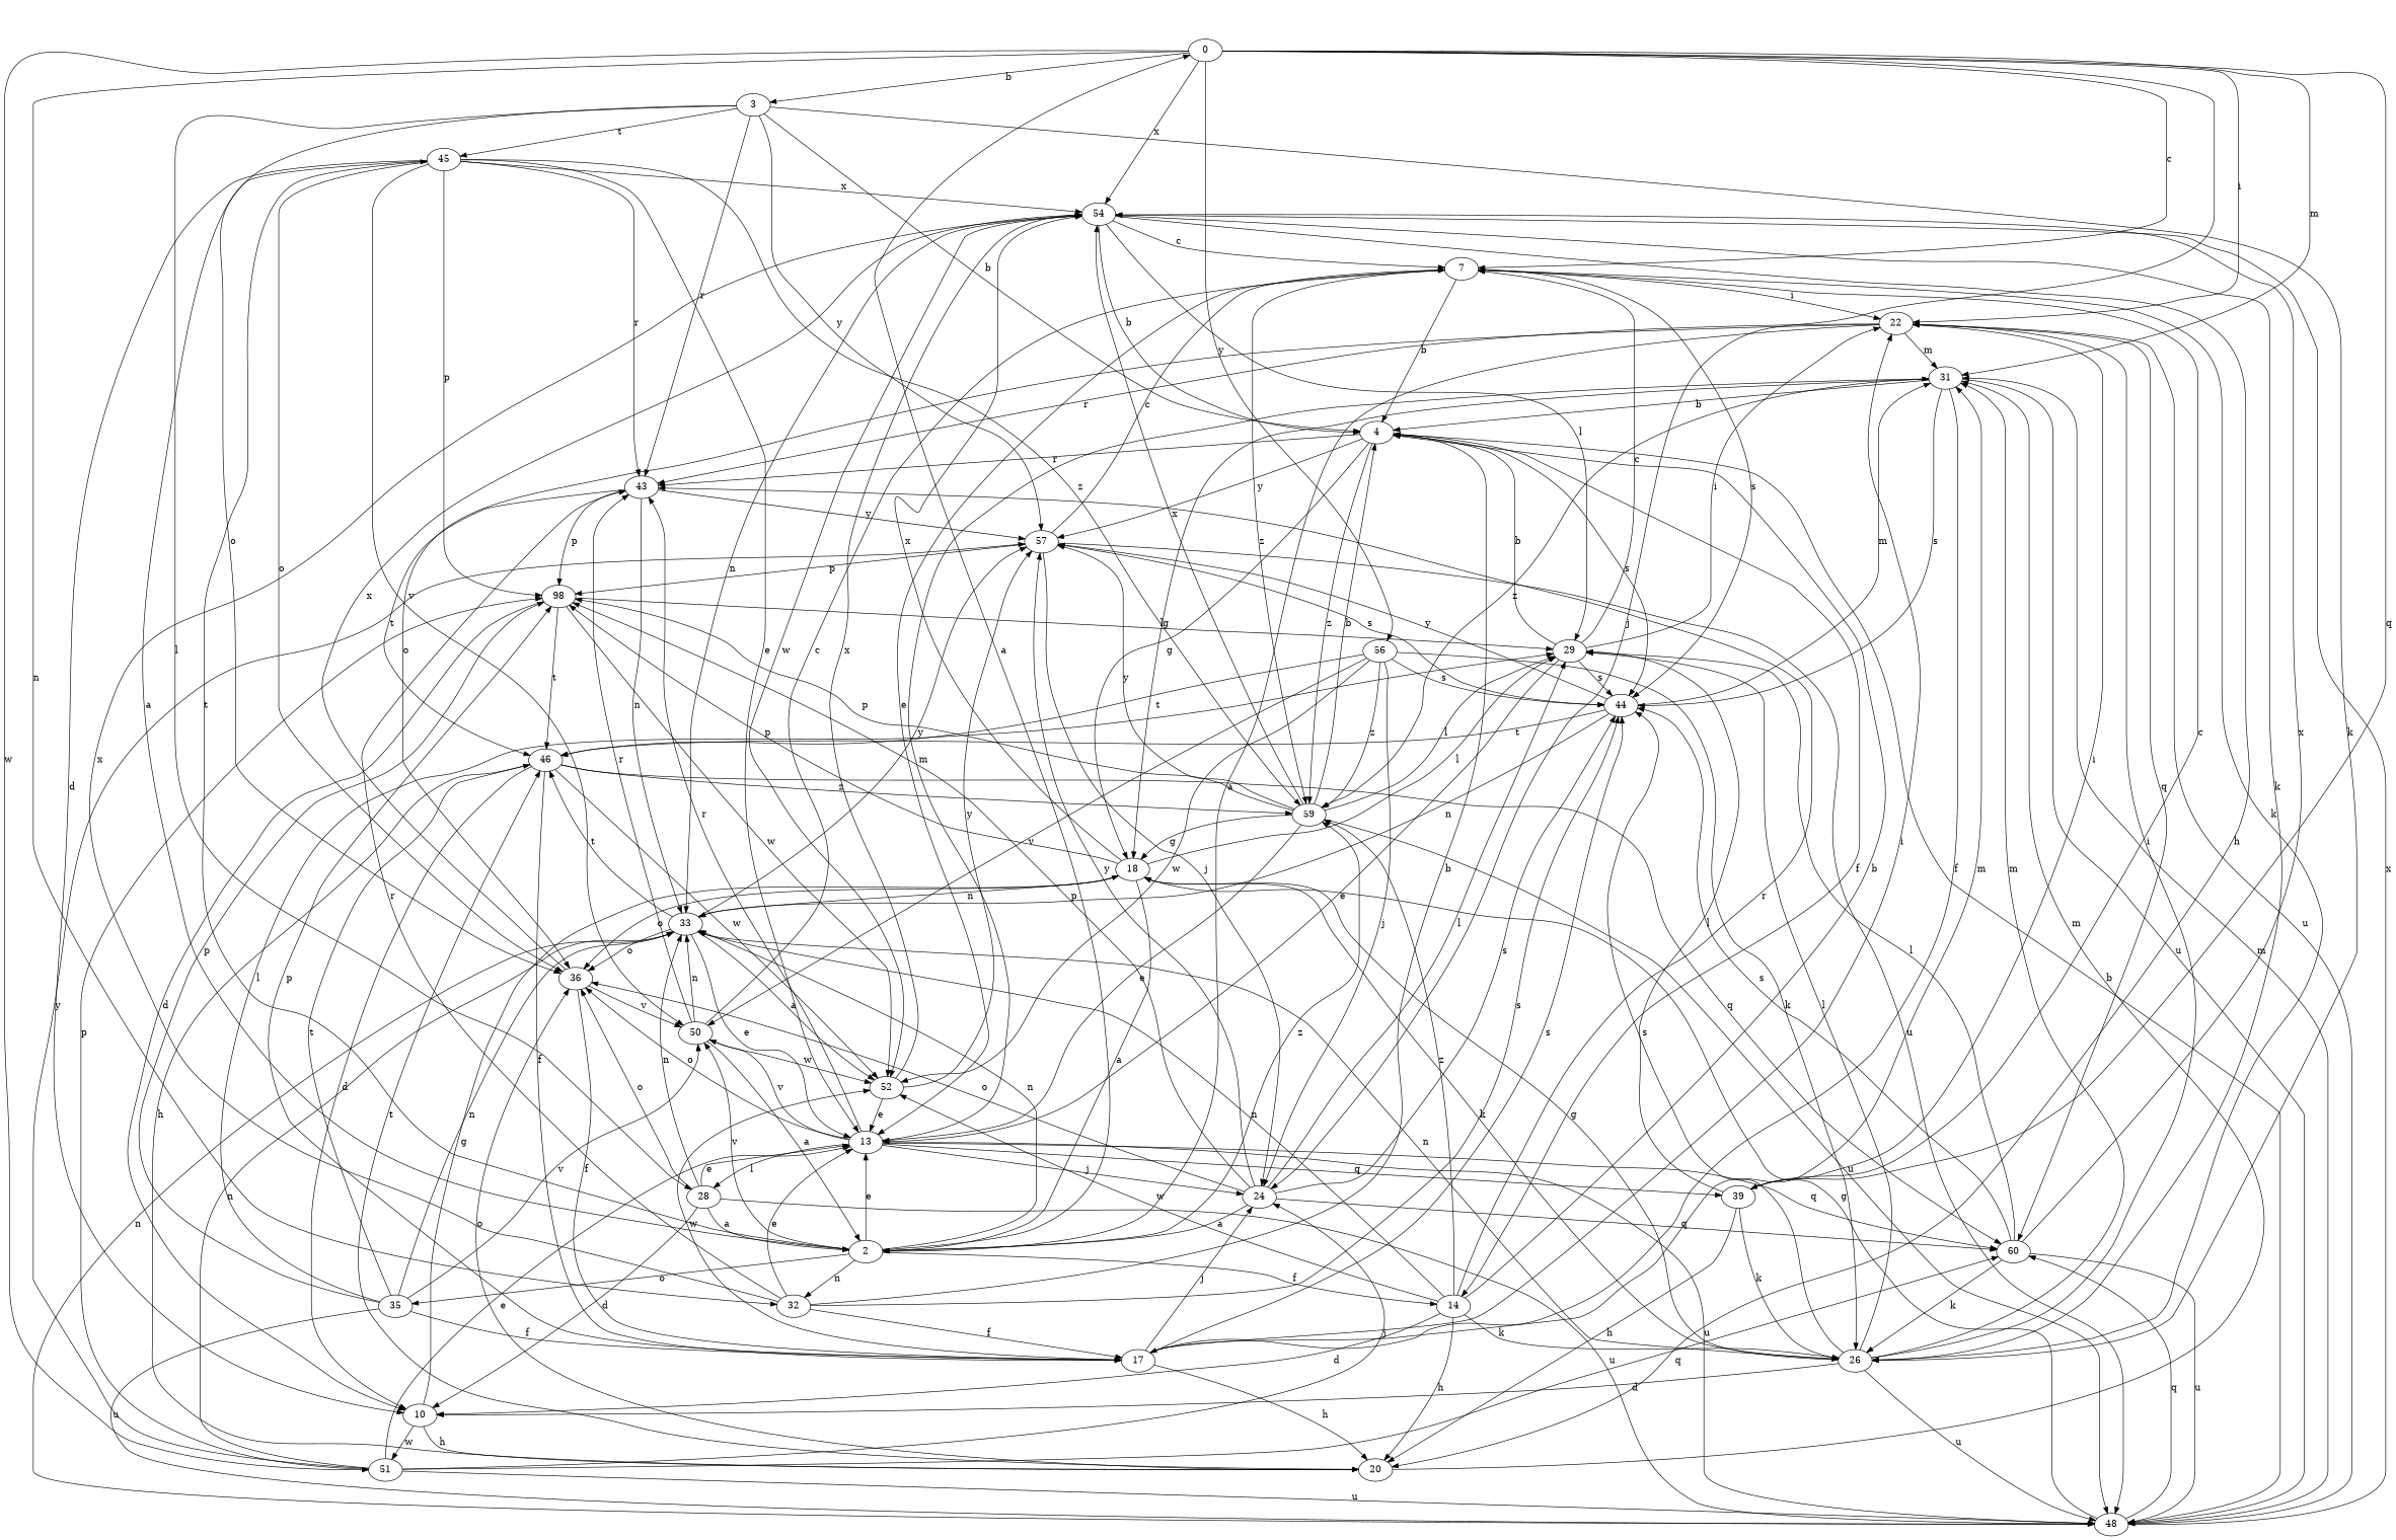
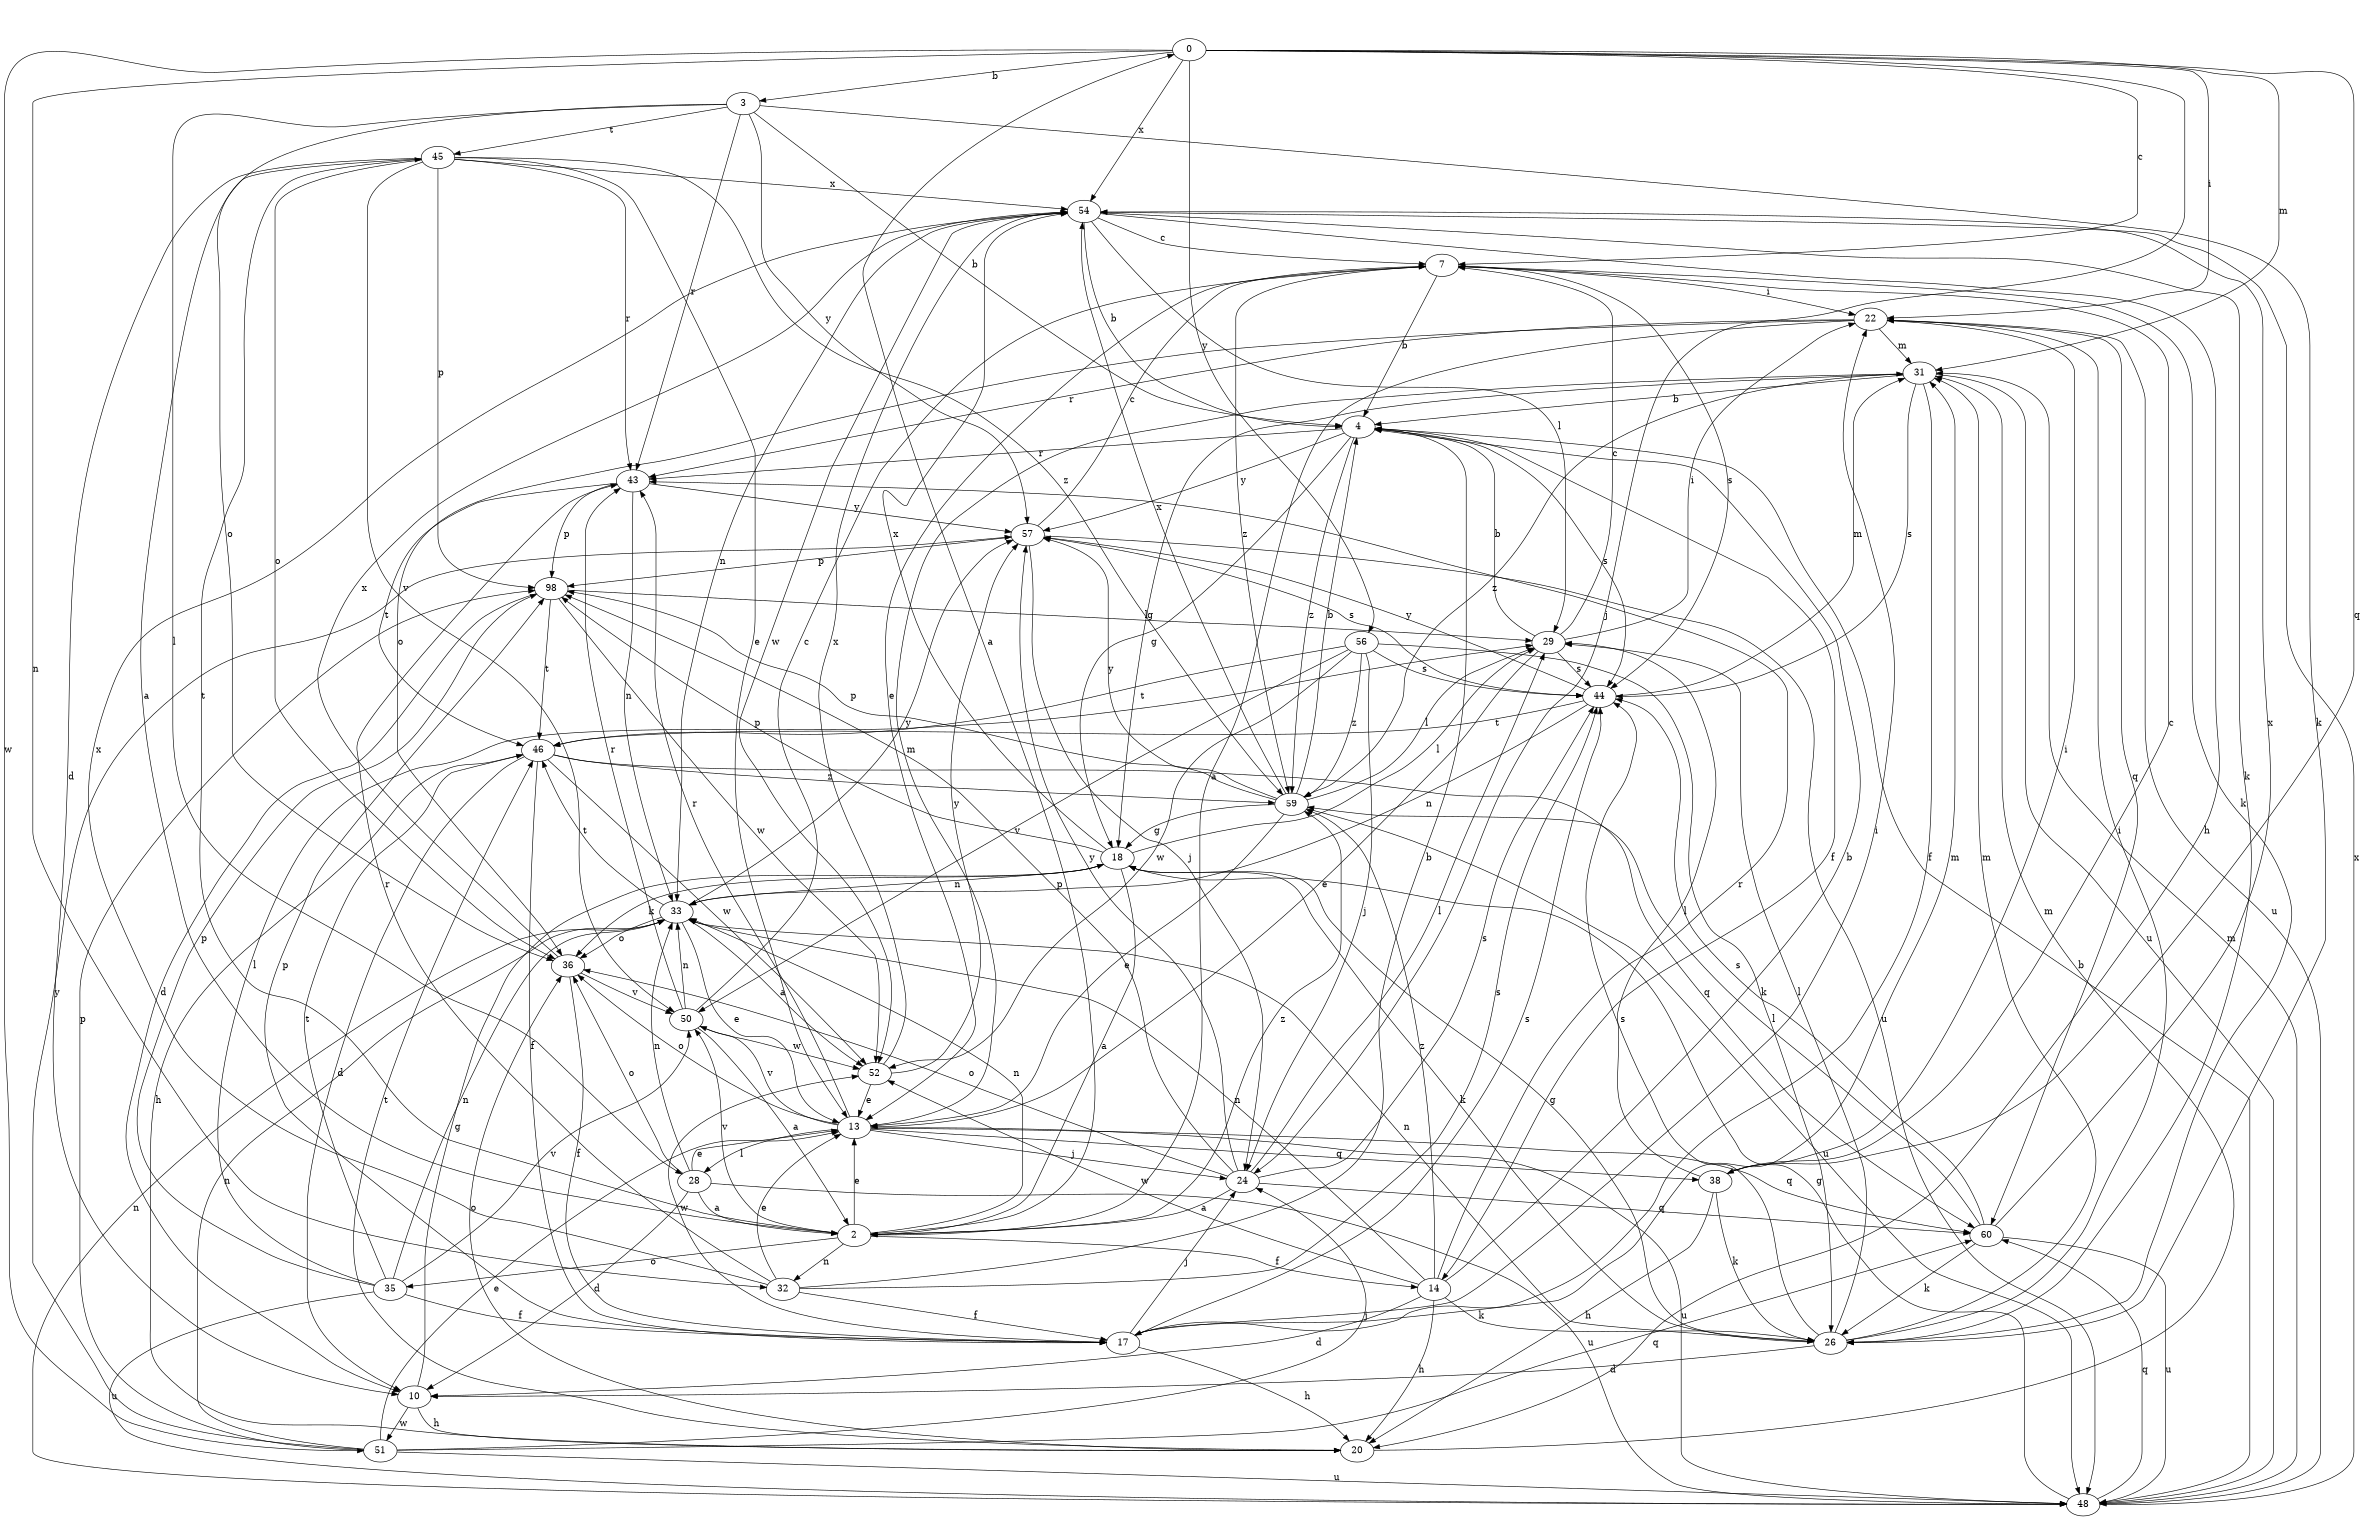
  strict digraph {
    0
    3
    7
    22
    24
    31
    32
-   39
+   39 [label=38]
    51
    54
    56
    45
    4
    26
    28
    36
    43
    57
    13
    59
    44
    2
    n23 [label=60]
    48
    n25 [label=98]
    29
    18
    n28 [label=17]
    20
    33
    52
    50
    46
    14
    35
    10
    0 -> 3 [label=b]
    0 -> 7 [label=c]
    0 -> 22 [label=i]
    0 -> 24 [label=j]
    0 -> 31 [label=m]
    0 -> 32 [label=n]
    0 -> 39 [label=q]
    0 -> 51 [label=w]
    0 -> 54 [label=x]
    0 -> 56 [label=y]
    3 -> 45 [label=t]
    3 -> 4 [label=b]
    3 -> 26 [label=k]
    3 -> 28 [label=l]
    3 -> 36 [label=o]
    3 -> 43 [label=r]
    3 -> 57 [label=y]
    7 -> 22 [label=i]
    7 -> 4 [label=b]
    7 -> 26 [label=k]
    7 -> 13 [label=e]
    7 -> 59 [label=z]
    7 -> 44 [label=s]
    22 -> 31 [label=m]
    22 -> 36 [label=o]
    22 -> 43 [label=r]
    22 -> 2 [label=a]
    22 -> n23 [label=q]
    22 -> 48 [label=u]
    24 -> 36 [label=o]
    24 -> 57 [label=y]
    24 -> 44 [label=s]
    24 -> 2 [label=a]
    24 -> n23 [label=q]
    24 -> n25 [label=p]
    24 -> 29 [label=l]
    31 -> 4 [label=b]
    31 -> 59 [label=z]
    31 -> 44 [label=s]
    31 -> 48 [label=u]
    31 -> 18 [label=g]
    31 -> n28 [label=f]
    32 -> 54 [label=x]
    32 -> 4 [label=b]
    32 -> 43 [label=r]
    32 -> 13 [label=e]
    32 -> 44 [label=s]
    32 -> n28 [label=f]
    39 -> 7 [label=c]
    39 -> 22 [label=i]
    39 -> 26 [label=k]
    39 -> 29 [label=l]
    39 -> 20 [label=h]
    51 -> 24 [label=j]
    51 -> 57 [label=y]
    51 -> 13 [label=e]
    51 -> n23 [label=q]
    51 -> 48 [label=u]
    51 -> n25 [label=p]
    51 -> 33 [label=n]
    54 -> 7 [label=c]
    54 -> 4 [label=b]
    54 -> 26 [label=k]
    54 -> 29 [label=l]
    54 -> 20 [label=h]
    54 -> 33 [label=n]
    54 -> 52 [label=w]
    56 -> 24 [label=j]
    56 -> 26 [label=k]
    56 -> 59 [label=z]
    56 -> 44 [label=s]
    56 -> 52 [label=w]
    56 -> 50 [label=v]
    56 -> 46 [label=t]
    45 -> 54 [label=x]
    45 -> 36 [label=o]
    45 -> 43 [label=r]
    45 -> 13 [label=e]
    45 -> 59 [label=z]
    45 -> 2 [label=a]
    45 -> n25 [label=p]
    45 -> 50 [label=v]
    45 -> 10 [label=d]
    4 -> 43 [label=r]
    4 -> 57 [label=y]
    4 -> 59 [label=z]
    4 -> 44 [label=s]
    4 -> 18 [label=g]
    4 -> 14 [label=f]
    26 -> 22 [label=i]
    26 -> 31 [label=m]
    26 -> 44 [label=s]
-   26 -> 48 [label=u]
    26 -> 29 [label=l]
    26 -> 18 [label=g]
    26 -> 33 [label=n]
    26 -> 10 [label=d]
    28 -> 36 [label=o]
    28 -> 13 [label=e]
    28 -> 2 [label=a]
    28 -> 48 [label=u]
    28 -> 33 [label=n]
    28 -> 10 [label=d]
    36 -> 54 [label=x]
    36 -> n28 [label=f]
    36 -> 50 [label=v]
    43 -> 57 [label=y]
    43 -> n25 [label=p]
    43 -> 33 [label=n]
    43 -> 46 [label=t]
    57 -> 7 [label=c]
    57 -> 24 [label=j]
    57 -> 44 [label=s]
    57 -> 48 [label=u]
    57 -> n25 [label=p]
    13 -> 24 [label=j]
    13 -> 31 [label=m]
    13 -> 39 [label=q]
    13 -> 28 [label=l]
    13 -> 36 [label=o]
    13 -> 43 [label=r]
    13 -> n23 [label=q]
    13 -> 48 [label=u]
    13 -> 50 [label=v]
    59 -> 54 [label=x]
    59 -> 4 [label=b]
    59 -> 57 [label=y]
    59 -> 13 [label=e]
    59 -> 48 [label=u]
    59 -> n25 [label=p]
    59 -> 29 [label=l]
    59 -> 18 [label=g]
    44 -> 31 [label=m]
    44 -> 57 [label=y]
    44 -> 33 [label=n]
    44 -> 46 [label=t]
    2 -> 0 [label=a]
    2 -> 32 [label=n]
    2 -> 45 [label=t]
    2 -> 13 [label=e]
    2 -> 59 [label=z]
    2 -> 33 [label=n]
    2 -> 50 [label=v]
    2 -> 14 [label=f]
    2 -> 35 [label=o]
    n23 -> 54 [label=x]
    n23 -> 26 [label=k]
    n23 -> 44 [label=s]
    n23 -> 48 [label=u]
-   n23 -> 29 [label=l]
+   n23 -> 59 [label=l]
    48 -> 31 [label=m]
    48 -> 54 [label=x]
    48 -> 4 [label=b]
    48 -> n23 [label=q]
    48 -> 18 [label=g]
    48 -> 33 [label=n]
    n25 -> 29 [label=l]
    n25 -> 52 [label=w]
    n25 -> 46 [label=t]
    n25 -> 10 [label=d]
    29 -> 7 [label=c]
    29 -> 22 [label=i]
    29 -> 4 [label=b]
    29 -> 13 [label=e]
    29 -> 44 [label=s]
    18 -> 54 [label=x]
    18 -> 26 [label=k]
-   18 -> 36 [label=o]
+   18 -> 36 [label=k]
    18 -> 2 [label=a]
    18 -> n25 [label=p]
    18 -> 29 [label=l]
    18 -> 33 [label=n]
    n28 -> 22 [label=i]
    n28 -> 24 [label=j]
    n28 -> 31 [label=m]
    n28 -> 44 [label=s]
    n28 -> n25 [label=p]
    n28 -> 20 [label=h]
    n28 -> 52 [label=w]
    20 -> 31 [label=m]
    20 -> 36 [label=o]
    20 -> 46 [label=t]
    33 -> 36 [label=o]
    33 -> 57 [label=y]
    33 -> 13 [label=e]
    33 -> 52 [label=a]
    33 -> 46 [label=t]
    52 -> 54 [label=x]
    52 -> 57 [label=y]
    52 -> 13 [label=e]
    50 -> 7 [label=c]
    50 -> 43 [label=r]
    50 -> 2 [label=a]
    50 -> 33 [label=n]
    50 -> 52 [label=w]
    46 -> 59 [label=z]
    46 -> n23 [label=q]
    46 -> n28 [label=f]
    46 -> 20 [label=h]
    46 -> 52 [label=w]
    46 -> 10 [label=d]
    14 -> 4 [label=b]
    14 -> 26 [label=k]
    14 -> 43 [label=r]
    14 -> 59 [label=z]
    14 -> 20 [label=h]
    14 -> 33 [label=n]
    14 -> 52 [label=w]
    14 -> 10 [label=d]
    35 -> 48 [label=u]
    35 -> n25 [label=p]
    35 -> 29 [label=l]
    35 -> n28 [label=f]
    35 -> 33 [label=n]
    35 -> 50 [label=v]
    35 -> 46 [label=t]
    10 -> 51 [label=w]
    10 -> 18 [label=g]
    10 -> 20 [label=h]
  }
